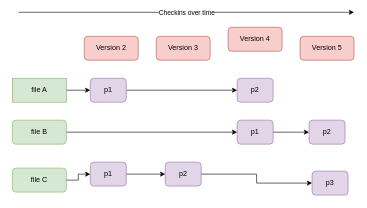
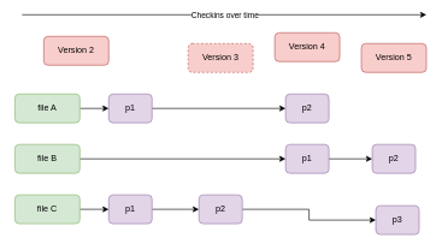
  <mxCell id="0" />
  <mxCell id="1" parent="0" />
- <mxCell id="2" value="Version 2" style="rounded=1;whiteSpace=wrap;html=1;fillColor=#f8cecc;strokeColor=#b85450;" vertex="1" parent="1"><mxGeometry x="140" y="60" width="90" height="40" as="geometry" /></mxCell>
- <mxCell id="3" value="Version 3" style="rounded=1;whiteSpace=wrap;html=1;fillColor=#f8cecc;strokeColor=#b85450;" vertex="1" parent="1"><mxGeometry x="260" y="60" width="90" height="40" as="geometry" /></mxCell>
+ <mxCell id="2" value="Version 2" style="rounded=1;whiteSpace=wrap;html=1;fillColor=#f8cecc;strokeColor=#b85450;" vertex="1" parent="1"><mxGeometry x="60" y="50" width="90" height="40" as="geometry" /></mxCell>
+ <mxCell id="3" value="Version 3" style="rounded=1;whiteSpace=wrap;html=1;fillColor=#f8cecc;strokeColor=#b85450;dashed=1;" vertex="1" parent="1"><mxGeometry x="260" y="60" width="90" height="40" as="geometry" /></mxCell>
  <mxCell id="4" value="Version 4" style="rounded=1;whiteSpace=wrap;html=1;fillColor=#f8cecc;strokeColor=#b85450;" vertex="1" parent="1"><mxGeometry x="380" y="45" width="90" height="40" as="geometry" /></mxCell>
  <mxCell id="5" value="Version 5" style="rounded=1;whiteSpace=wrap;html=1;fillColor=#f8cecc;strokeColor=#b85450;" vertex="1" parent="1"><mxGeometry x="500" y="60" width="90" height="40" as="geometry" /></mxCell>
  <mxCell id="6" style="edgeStyle=orthogonalEdgeStyle;rounded=0;orthogonalLoop=1;jettySize=auto;html=1;exitX=1;exitY=0.5;exitDx=0;exitDy=0;" edge="1" parent="1" source="7" target="13"><mxGeometry relative="1" as="geometry" /></mxCell>
- <mxCell id="7" value="file A" style="whiteSpace=wrap;html=1;fillColor=#d5e8d4;strokeColor=#82b366;rounded=0;" vertex="1" parent="1"><mxGeometry x="20" y="130" width="90" height="40" as="geometry" /></mxCell>
+ <mxCell id="7" value="file A" style="rounded=1;whiteSpace=wrap;html=1;fillColor=#d5e8d4;strokeColor=#82b366;" vertex="1" parent="1"><mxGeometry x="20" y="130" width="90" height="40" as="geometry" /></mxCell>
  <mxCell id="8" style="edgeStyle=orthogonalEdgeStyle;rounded=0;orthogonalLoop=1;jettySize=auto;html=1;exitX=1;exitY=0.5;exitDx=0;exitDy=0;entryX=0;entryY=0.5;entryDx=0;entryDy=0;" edge="1" parent="1" source="9" target="16"><mxGeometry relative="1" as="geometry" /></mxCell>
  <mxCell id="9" value="file B" style="rounded=1;whiteSpace=wrap;html=1;fillColor=#d5e8d4;strokeColor=#82b366;" vertex="1" parent="1"><mxGeometry x="20" y="200" width="90" height="40" as="geometry" /></mxCell>
  <mxCell id="10" style="edgeStyle=orthogonalEdgeStyle;rounded=0;orthogonalLoop=1;jettySize=auto;html=1;exitX=1;exitY=0.5;exitDx=0;exitDy=0;" edge="1" parent="1" source="11" target="19"><mxGeometry relative="1" as="geometry" /></mxCell>
- <mxCell id="11" value="file C" style="rounded=1;whiteSpace=wrap;html=1;fillColor=#d5e8d4;strokeColor=#82b366;" vertex="1" parent="1"><mxGeometry x="20" y="280" width="90" height="40" as="geometry" /></mxCell>
+ <mxCell id="11" value="file C" style="rounded=1;whiteSpace=wrap;html=1;fillColor=#d5e8d4;strokeColor=#82b366;" vertex="1" parent="1"><mxGeometry x="20" y="270" width="90" height="40" as="geometry" /></mxCell>
  <mxCell id="12" style="edgeStyle=orthogonalEdgeStyle;rounded=0;orthogonalLoop=1;jettySize=auto;html=1;exitX=1;exitY=0.5;exitDx=0;exitDy=0;entryX=0;entryY=0.5;entryDx=0;entryDy=0;" edge="1" parent="1" source="13" target="14"><mxGeometry relative="1" as="geometry" /></mxCell>
  <mxCell id="13" value="p1" style="rounded=1;whiteSpace=wrap;html=1;fillColor=#e1d5e7;strokeColor=#9673a6;" vertex="1" parent="1"><mxGeometry x="150" y="130" width="60" height="40" as="geometry" /></mxCell>
  <mxCell id="14" value="p2" style="rounded=1;whiteSpace=wrap;html=1;fillColor=#e1d5e7;strokeColor=#9673a6;" vertex="1" parent="1"><mxGeometry x="395" y="130" width="60" height="40" as="geometry" /></mxCell>
  <mxCell id="15" style="edgeStyle=orthogonalEdgeStyle;rounded=0;orthogonalLoop=1;jettySize=auto;html=1;exitX=1;exitY=0.5;exitDx=0;exitDy=0;entryX=0;entryY=0.5;entryDx=0;entryDy=0;" edge="1" parent="1" source="16" target="17"><mxGeometry relative="1" as="geometry" /></mxCell>
  <mxCell id="16" value="p1" style="rounded=1;whiteSpace=wrap;html=1;fillColor=#e1d5e7;strokeColor=#9673a6;" vertex="1" parent="1"><mxGeometry x="395" y="200" width="60" height="40" as="geometry" /></mxCell>
  <mxCell id="17" value="p2" style="rounded=1;whiteSpace=wrap;html=1;fillColor=#e1d5e7;strokeColor=#9673a6;" vertex="1" parent="1"><mxGeometry x="515" y="200" width="60" height="40" as="geometry" /></mxCell>
  <mxCell id="18" style="edgeStyle=orthogonalEdgeStyle;rounded=0;orthogonalLoop=1;jettySize=auto;html=1;exitX=1;exitY=0.5;exitDx=0;exitDy=0;entryX=0;entryY=0.5;entryDx=0;entryDy=0;" edge="1" parent="1" source="19" target="21"><mxGeometry relative="1" as="geometry" /></mxCell>
  <mxCell id="19" value="p1" style="rounded=1;whiteSpace=wrap;html=1;fillColor=#e1d5e7;strokeColor=#9673a6;" vertex="1" parent="1"><mxGeometry x="150" y="270" width="60" height="40" as="geometry" /></mxCell>
  <mxCell id="20" style="edgeStyle=orthogonalEdgeStyle;rounded=0;orthogonalLoop=1;jettySize=auto;html=1;exitX=1;exitY=0.5;exitDx=0;exitDy=0;entryX=0;entryY=0.5;entryDx=0;entryDy=0;" edge="1" parent="1" source="21" target="22"><mxGeometry relative="1" as="geometry" /></mxCell>
  <mxCell id="21" value="p2" style="rounded=1;whiteSpace=wrap;html=1;fillColor=#e1d5e7;strokeColor=#9673a6;" vertex="1" parent="1"><mxGeometry x="275" y="270" width="60" height="40" as="geometry" /></mxCell>
  <mxCell id="22" value="p3" style="rounded=1;whiteSpace=wrap;html=1;fillColor=#e1d5e7;strokeColor=#9673a6;" vertex="1" parent="1"><mxGeometry x="520" y="285" width="60" height="40" as="geometry" /></mxCell>
  <mxCell id="23" value="" style="endArrow=classic;html=1;" edge="1" parent="1"><mxGeometry relative="1" as="geometry"><mxPoint x="30" y="20" as="sourcePoint" /><mxPoint x="590" y="20" as="targetPoint" /></mxGeometry></mxCell>
  <mxCell id="24" value="Checkins over time" style="edgeLabel;resizable=0;html=1;align=center;verticalAlign=middle;" connectable="0" vertex="1" parent="23"><mxGeometry relative="1" as="geometry" /></mxCell>
